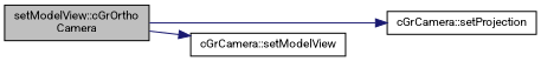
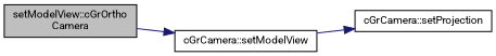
  digraph {
    fontname=Roboto
    rankdir=LR
    node [color=black fillcolor=white fontname=Roboto fontsize=10 shape=record style=filled]
    edge [color=midnightblue fontname=Roboto fontsize=10 labelfontname=Helvetica labelfontsize=10 style=solid]
    n1 [fillcolor=grey75 fontcolor=black height=0.2 label="setModelView::cGrOrtho\lCamera" width=0.4]
    n2 [height=0.2 label="cGrCamera::setProjection" width=0.4]
    n3 [height=0.2 label="cGrCamera::setModelView" width=0.4]
-   n1 -> n2
+   n3 -> n2
    n1 -> n3
  }
